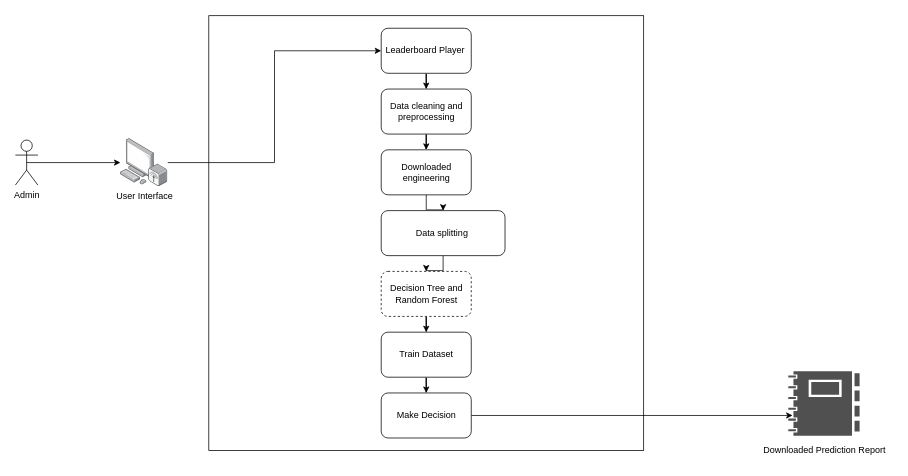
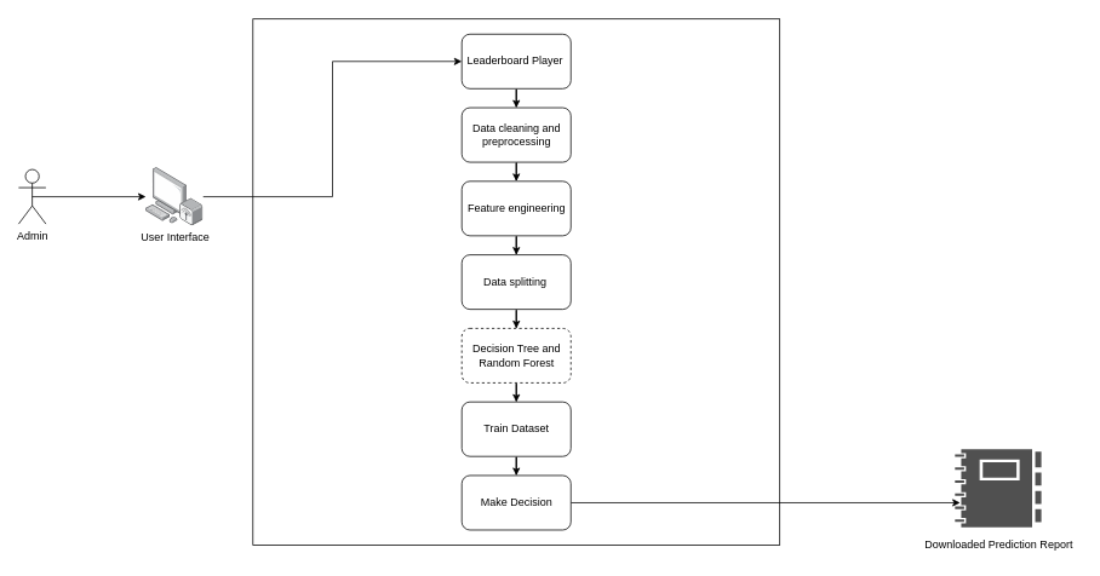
  <mxCell id="0" />
  <mxCell id="1" parent="0" />
  <mxCell id="2" style="edgeStyle=orthogonalEdgeStyle;rounded=0;orthogonalLoop=1;jettySize=auto;html=1;exitX=0.5;exitY=0.5;exitDx=0;exitDy=0;exitPerimeter=0;" edge="1" parent="1" source="3" target="4"><mxGeometry relative="1" as="geometry" /></mxCell>
  <mxCell id="3" value="Admin" style="shape=umlActor;verticalLabelPosition=bottom;verticalAlign=top;html=1;outlineConnect=0;" vertex="1" parent="1"><mxGeometry x="20" y="186" width="30" height="60" as="geometry" /></mxCell>
  <mxCell id="4" value="" style="image;points=[];aspect=fixed;html=1;align=center;shadow=0;dashed=0;image=img/lib/allied_telesis/computer_and_terminals/Personal_Computer_Wireless.svg;" vertex="1" parent="1"><mxGeometry x="160" y="183.9" width="63" height="64.2" as="geometry" /></mxCell>
  <mxCell id="5" value="" style="whiteSpace=wrap;html=1;aspect=fixed;" vertex="1" parent="1"><mxGeometry x="277.75" y="20.25" width="579.5" height="579.5" as="geometry" /></mxCell>
  <mxCell id="6" value="" style="edgeStyle=orthogonalEdgeStyle;rounded=0;orthogonalLoop=1;jettySize=auto;html=1;" edge="1" parent="1" source="7" target="9"><mxGeometry relative="1" as="geometry" /></mxCell>
  <mxCell id="7" value="Leaderboard Player&amp;nbsp;" style="rounded=1;whiteSpace=wrap;html=1;" vertex="1" parent="1"><mxGeometry x="507.5" y="37" width="120" height="60" as="geometry" /></mxCell>
  <mxCell id="8" value="" style="edgeStyle=orthogonalEdgeStyle;rounded=0;orthogonalLoop=1;jettySize=auto;html=1;" edge="1" parent="1" source="9" target="11"><mxGeometry relative="1" as="geometry" /></mxCell>
  <mxCell id="9" value="Data cleaning and preprocessing" style="rounded=1;whiteSpace=wrap;html=1;" vertex="1" parent="1"><mxGeometry x="507.5" y="118" width="120" height="60" as="geometry" /></mxCell>
  <mxCell id="10" value="" style="edgeStyle=orthogonalEdgeStyle;rounded=0;orthogonalLoop=1;jettySize=auto;html=1;" edge="1" parent="1" source="11" target="13"><mxGeometry relative="1" as="geometry" /></mxCell>
- <mxCell id="11" value="Downloaded engineering" style="rounded=1;whiteSpace=wrap;html=1;" vertex="1" parent="1"><mxGeometry x="507.5" y="199" width="120" height="60" as="geometry" /></mxCell>
+ <mxCell id="11" value="Feature engineering" style="rounded=1;whiteSpace=wrap;html=1;" vertex="1" parent="1"><mxGeometry x="507.5" y="199" width="120" height="60" as="geometry" /></mxCell>
  <mxCell id="12" value="" style="edgeStyle=orthogonalEdgeStyle;rounded=0;orthogonalLoop=1;jettySize=auto;html=1;" edge="1" parent="1" source="13" target="16"><mxGeometry relative="1" as="geometry" /></mxCell>
- <mxCell id="13" value="Data splitting&amp;nbsp;" style="rounded=1;whiteSpace=wrap;html=1;" vertex="1" parent="1"><mxGeometry x="507.5" y="280" width="165" height="60" as="geometry" /></mxCell>
+ <mxCell id="13" value="Data splitting&amp;nbsp;" style="rounded=1;whiteSpace=wrap;html=1;" vertex="1" parent="1"><mxGeometry x="507.5" y="280" width="120" height="60" as="geometry" /></mxCell>
  <mxCell id="14" value="User Interface" style="text;html=1;align=center;verticalAlign=middle;resizable=0;points=[];autosize=1;strokeColor=none;fillColor=none;" vertex="1" parent="1"><mxGeometry x="145" y="248.1" width="93" height="26" as="geometry" /></mxCell>
  <mxCell id="15" value="" style="edgeStyle=orthogonalEdgeStyle;rounded=0;orthogonalLoop=1;jettySize=auto;html=1;" edge="1" parent="1" source="16" target="18"><mxGeometry relative="1" as="geometry" /></mxCell>
  <mxCell id="16" value="Decision Tree and Random Forest" style="rounded=1;whiteSpace=wrap;html=1;dashed=1;" vertex="1" parent="1"><mxGeometry x="507.5" y="361" width="120" height="60" as="geometry" /></mxCell>
  <mxCell id="17" value="" style="edgeStyle=orthogonalEdgeStyle;rounded=0;orthogonalLoop=1;jettySize=auto;html=1;" edge="1" parent="1" source="18" target="20"><mxGeometry relative="1" as="geometry" /></mxCell>
  <mxCell id="18" value="Train Dataset" style="rounded=1;whiteSpace=wrap;html=1;" vertex="1" parent="1"><mxGeometry x="507.5" y="442" width="120" height="60" as="geometry" /></mxCell>
  <mxCell id="19" style="edgeStyle=orthogonalEdgeStyle;rounded=0;orthogonalLoop=1;jettySize=auto;html=1;exitX=1;exitY=0.5;exitDx=0;exitDy=0;entryX=0.06;entryY=0.686;entryDx=0;entryDy=0;entryPerimeter=0;" edge="1" parent="1" source="20" target="21"><mxGeometry relative="1" as="geometry" /></mxCell>
  <mxCell id="20" value="Make Decision" style="rounded=1;whiteSpace=wrap;html=1;" vertex="1" parent="1"><mxGeometry x="507.5" y="523" width="120" height="60" as="geometry" /></mxCell>
  <mxCell id="21" value="" style="sketch=0;pointerEvents=1;shadow=0;dashed=0;html=1;strokeColor=none;labelPosition=center;verticalLabelPosition=bottom;verticalAlign=top;align=center;fillColor=#505050;shape=mxgraph.mscae.intune.reports" vertex="1" parent="1"><mxGeometry x="1050" y="494" width="95" height="86" as="geometry" /></mxCell>
  <mxCell id="22" value="Downloaded Prediction Report" style="text;html=1;align=center;verticalAlign=middle;resizable=0;points=[];autosize=1;strokeColor=none;fillColor=none;" vertex="1" parent="1"><mxGeometry x="1007" y="586" width="181" height="26" as="geometry" /></mxCell>
  <mxCell id="23" style="edgeStyle=orthogonalEdgeStyle;rounded=0;orthogonalLoop=1;jettySize=auto;html=1;entryX=0;entryY=0.5;entryDx=0;entryDy=0;" edge="1" parent="1" source="4" target="7"><mxGeometry relative="1" as="geometry" /></mxCell>
